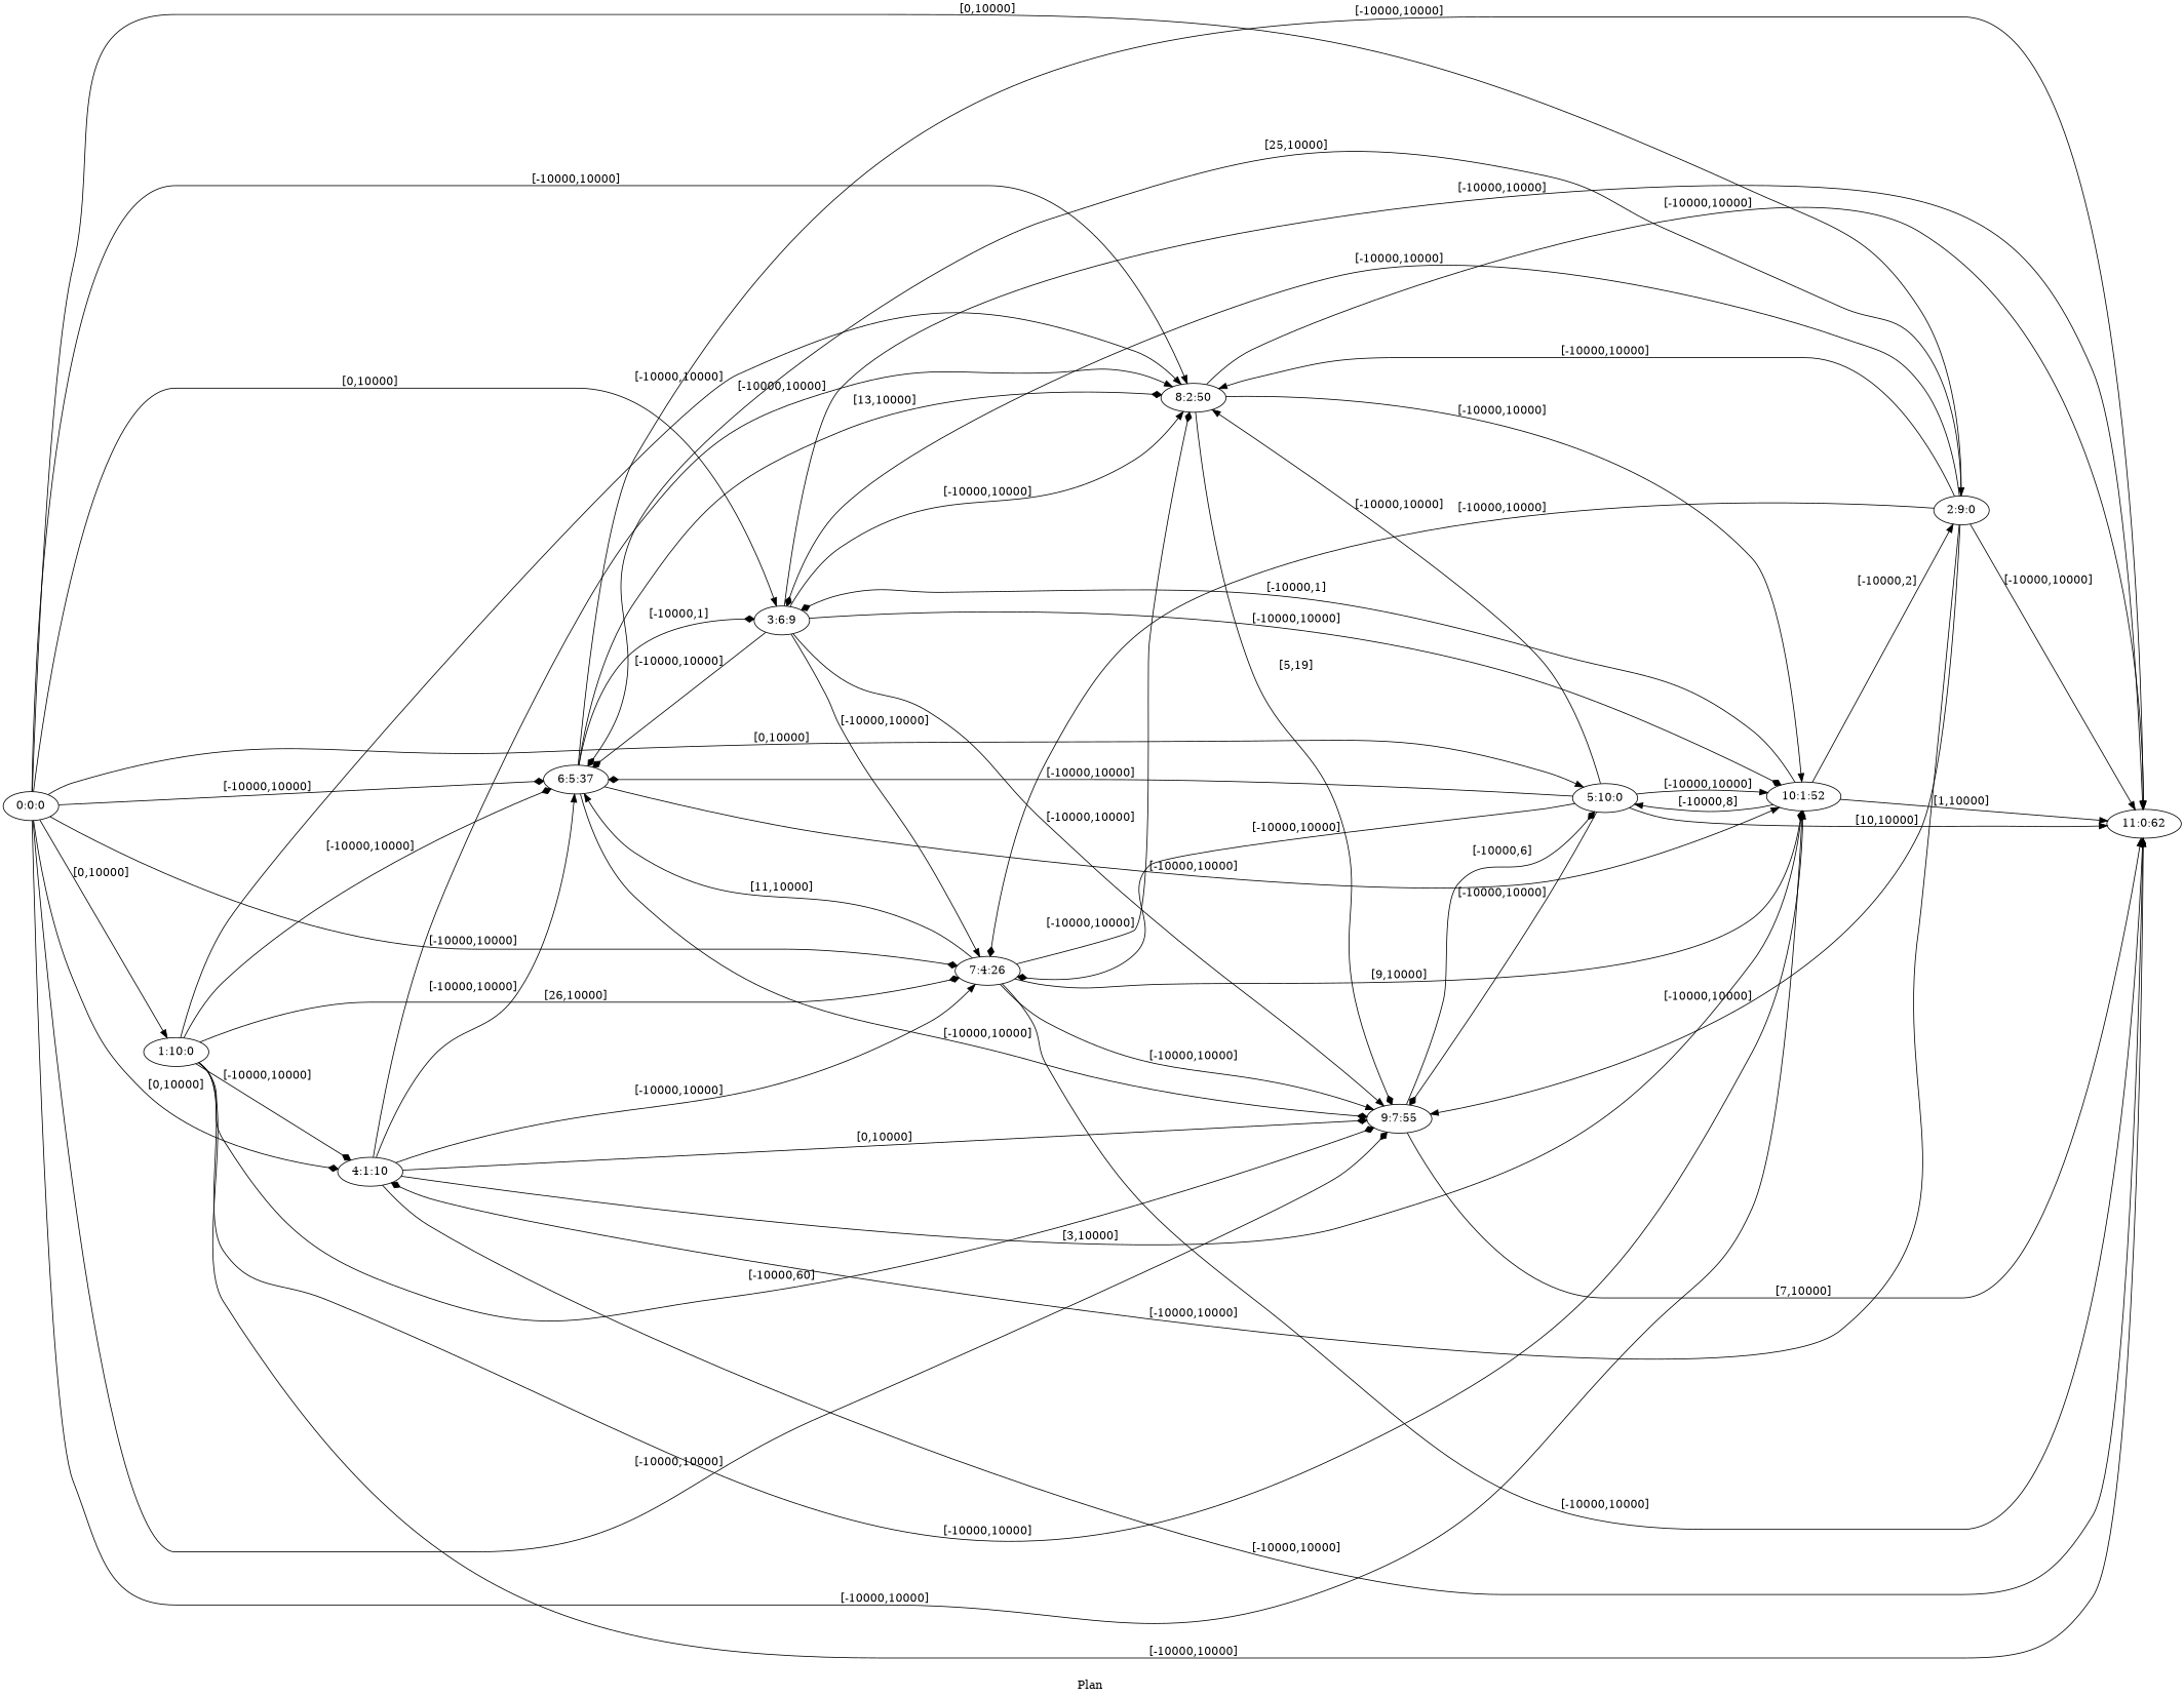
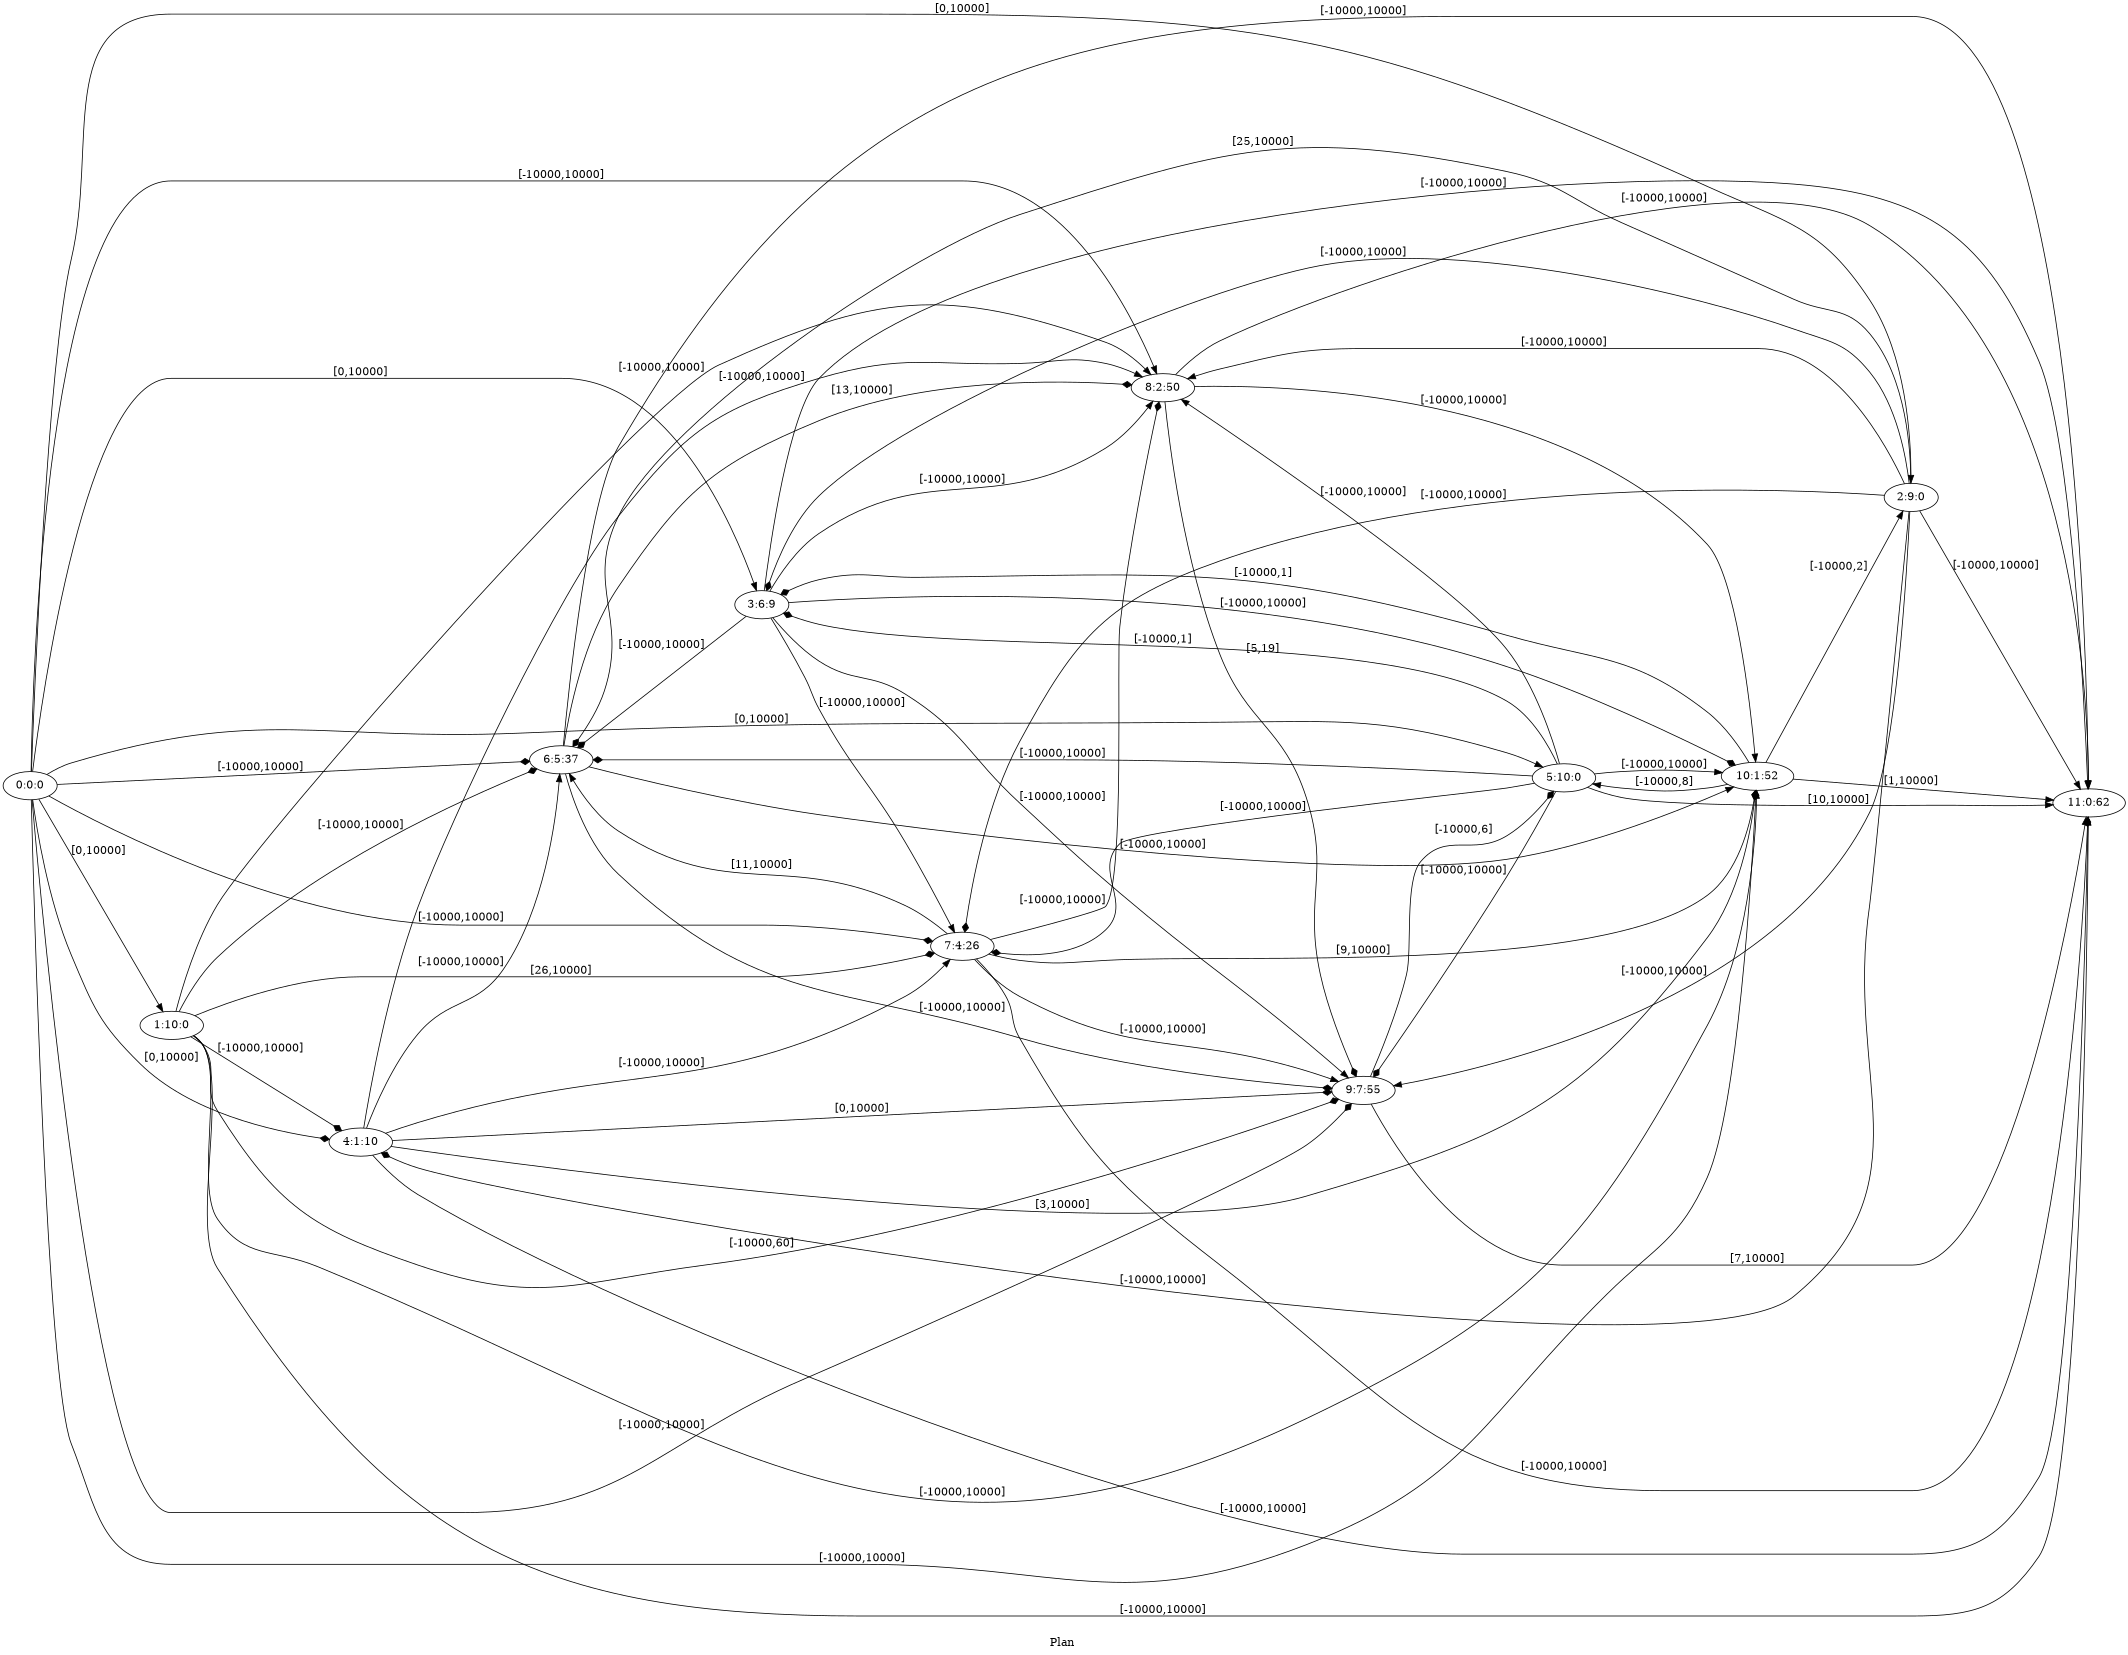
  digraph {
    fldt=0.571625
    label="Plan "
    nodesep=.45
    rankdir=LR
    edge [arrowhead=normal]
    "0:0:0"
    "1:10:0"
    "2:9:0"
    "3:6:9"
    "4:1:10"
    "5:10:0"
    "6:5:37"
    "7:4:26"
    "8:2:50"
    "9:7:55"
    "10:1:52"
    "11:0:62"
    "0:0:0" -> "1:10:0" [label="[0,10000]"]
    "0:0:0" -> "2:9:0" [label="[0,10000]"]
    "0:0:0" -> "3:6:9" [label="[0,10000]"]
    "0:0:0" -> "4:1:10" [arrowhead=diamond label="[0,10000]"]
    "0:0:0" -> "5:10:0" [label="[0,10000]"]
    "0:0:0" -> "6:5:37" [arrowhead=diamond label="[-10000,10000]"]
    "0:0:0" -> "7:4:26" [arrowhead=diamond label="[-10000,10000]"]
    "0:0:0" -> "8:2:50" [label="[-10000,10000]"]
    "0:0:0" -> "9:7:55" [arrowhead=diamond label="[-10000,10000]"]
    "0:0:0" -> "10:1:52" [arrowhead=diamond label="[-10000,10000]"]
    "1:10:0" -> "4:1:10" [arrowhead=diamond label="[-10000,10000]"]
    "1:10:0" -> "6:5:37" [arrowhead=diamond label="[-10000,10000]"]
    "1:10:0" -> "7:4:26" [arrowhead=diamond label="[26,10000]"]
    "1:10:0" -> "8:2:50" [label="[-10000,10000]"]
    "1:10:0" -> "9:7:55" [arrowhead=diamond label="[-10000,60]"]
    "1:10:0" -> "10:1:52" [label="[-10000,10000]"]
    "1:10:0" -> "11:0:62" [label="[-10000,10000]"]
    "2:9:0" -> "3:6:9" [arrowhead=diamond label="[-10000,10000]"]
    "2:9:0" -> "4:1:10" [arrowhead=diamond label="[-10000,10000]"]
    "2:9:0" -> "6:5:37" [arrowhead=diamond label="[25,10000]"]
    "2:9:0" -> "7:4:26" [arrowhead=diamond label="[-10000,10000]"]
    "2:9:0" -> "8:2:50" [label="[-10000,10000]"]
    "2:9:0" -> "9:7:55" [label="[-10000,10000]"]
    "2:9:0" -> "11:0:62" [label="[-10000,10000]"]
    "3:6:9" -> "6:5:37" [arrowhead=diamond label="[-10000,10000]"]
    "3:6:9" -> "7:4:26" [label="[-10000,10000]"]
    "3:6:9" -> "8:2:50" [label="[-10000,10000]"]
    "3:6:9" -> "9:7:55" [label="[-10000,10000]"]
    "3:6:9" -> "10:1:52" [arrowhead=diamond label="[-10000,10000]"]
    "3:6:9" -> "11:0:62" [label="[-10000,10000]"]
    "4:1:10" -> "6:5:37" [label="[-10000,10000]"]
    "4:1:10" -> "7:4:26" [label="[-10000,10000]"]
    "4:1:10" -> "8:2:50" [label="[-10000,10000]"]
    "4:1:10" -> "9:7:55" [arrowhead=diamond label="[0,10000]"]
    "4:1:10" -> "10:1:52" [arrowhead=diamond label="[3,10000]"]
    "4:1:10" -> "11:0:62" [label="[-10000,10000]"]
    "5:10:0" -> "6:5:37" [arrowhead=diamond label="[-10000,10000]"]
    "5:10:0" -> "7:4:26" [arrowhead=diamond label="[-10000,10000]"]
    "5:10:0" -> "8:2:50" [label="[-10000,10000]"]
    "5:10:0" -> "9:7:55" [arrowhead=diamond label="[-10000,10000]"]
    "5:10:0" -> "10:1:52" [label="[-10000,10000]"]
    "5:10:0" -> "11:0:62" [label="[10,10000]"]
-   "6:5:37" -> "3:6:9" [arrowhead=diamond label="[-10000,1]"]
+   "5:10:0" -> "3:6:9" [arrowhead=diamond label="[-10000,1]"]
    "6:5:37" -> "8:2:50" [arrowhead=diamond label="[13,10000]"]
    "6:5:37" -> "9:7:55" [arrowhead=diamond label="[-10000,10000]"]
    "6:5:37" -> "10:1:52" [label="[-10000,10000]"]
    "6:5:37" -> "11:0:62" [label="[-10000,10000]"]
    "7:4:26" -> "6:5:37" [label="[11,10000]"]
    "7:4:26" -> "8:2:50" [arrowhead=diamond label="[-10000,10000]"]
    "7:4:26" -> "9:7:55" [label="[-10000,10000]"]
    "7:4:26" -> "10:1:52" [arrowhead=diamond label="[9,10000]"]
    "7:4:26" -> "11:0:62" [arrowhead=diamond label="[-10000,10000]"]
    "8:2:50" -> "9:7:55" [arrowhead=diamond label="[5,19]"]
    "8:2:50" -> "10:1:52" [label="[-10000,10000]"]
    "8:2:50" -> "11:0:62" [label="[-10000,10000]"]
    "9:7:55" -> "5:10:0" [arrowhead=diamond label="[-10000,6]"]
    "9:7:55" -> "11:0:62" [label="[7,10000]"]
    "10:1:52" -> "2:9:0" [label="[-10000,2]"]
    "10:1:52" -> "3:6:9" [arrowhead=diamond label="[-10000,1]"]
    "10:1:52" -> "5:10:0" [label="[-10000,8]"]
    "10:1:52" -> "11:0:62" [label="[1,10000]"]
  }
